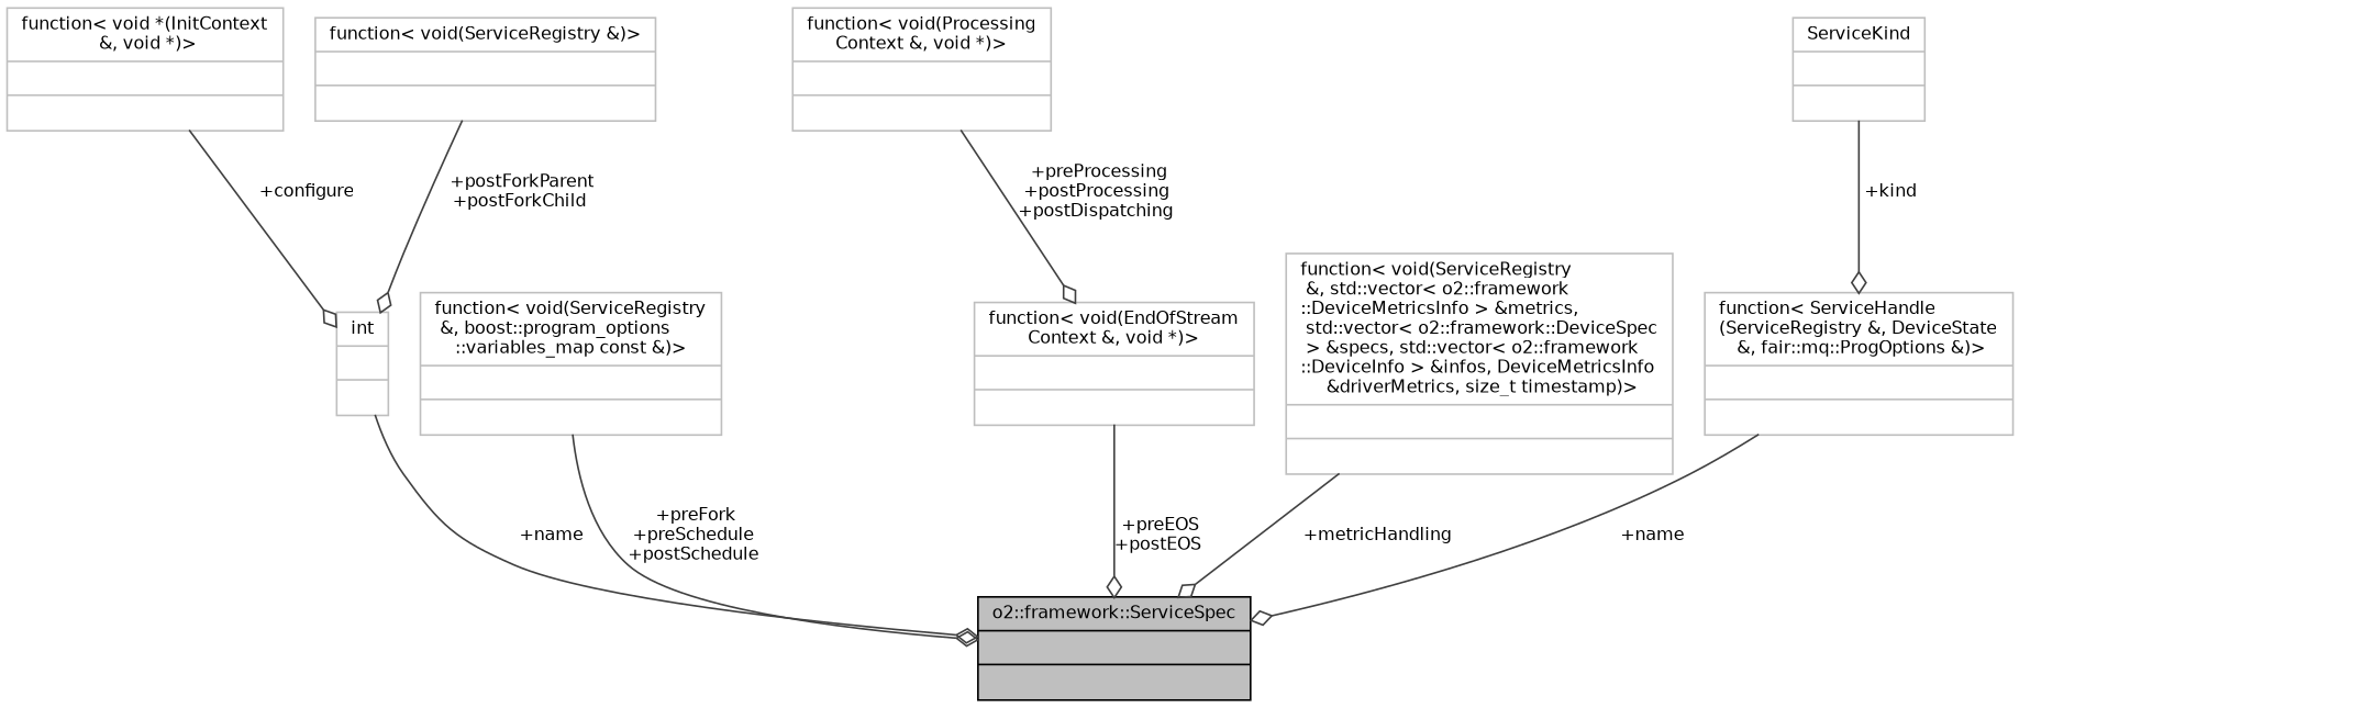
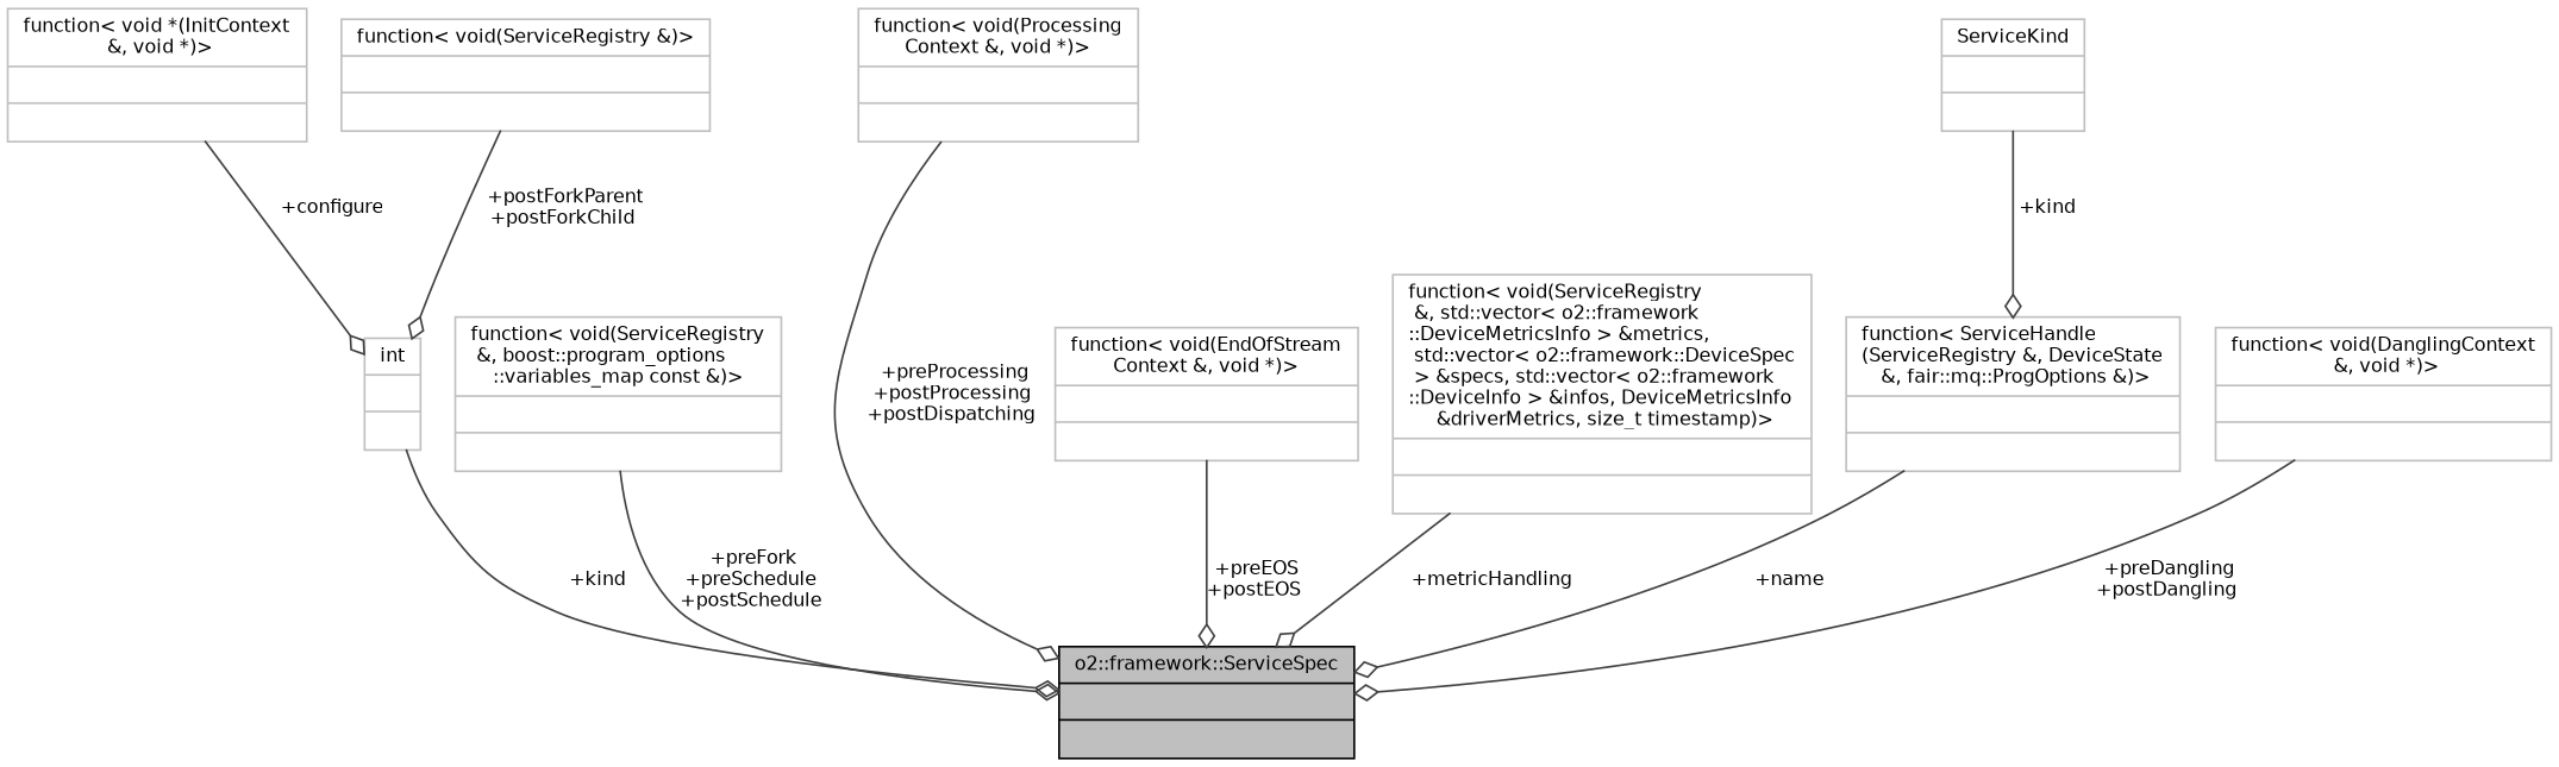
  digraph {
    node [color=grey75 fontname=Helvetica fontsize=10 shape=record]
    edge [arrowhead=odiamond color=grey25 fontname=Helvetica fontsize=10 labelfontname=Helvetica labelfontsize=10 style=solid]
    n1 [color=black fillcolor=grey75 fontcolor=black height=0.2 label="{o2::framework::ServiceSpec\n||}" style=filled width=0.4]
    n2 [height=0.2 label="{function\< void *(InitContext\l &, void *)\>\n||}" width=0.4]
    n3 [height=0.2 label="{int\n||}" width=0.4]
    n4 [height=0.2 label="{function\< void(ServiceRegistry\l &, boost::program_options\l::variables_map const &)\>\n||}" width=0.4]
    n5 [height=0.2 label="{function\< void(Processing\lContext &, void *)\>\n||}" width=0.4]
    n6 [height=0.2 label="{function\< void(ServiceRegistry\l &, std::vector\< o2::framework\l::DeviceMetricsInfo \> &metrics,\l std::vector\< o2::framework::DeviceSpec\l \> &specs, std::vector\< o2::framework\l::DeviceInfo \> &infos, DeviceMetricsInfo\l &driverMetrics, size_t timestamp)\>\n||}" width=0.4]
    n7 [height=0.2 label="{function\< void(ServiceRegistry &)\>\n||}" width=0.4]
    n8 [height=0.2 label="{function\< ServiceHandle\l(ServiceRegistry &, DeviceState\l &, fair::mq::ProgOptions &)\>\n||}" width=0.4]
    n9 [height=0.2 label="{ServiceKind\n||}" width=0.4]
    n10 [height=0.2 label="{function\< void(EndOfStream\lContext &, void *)\>\n||}" width=0.4]
+   n11 [height=0.2 label="{function\< void(DanglingContext\l &, void *)\>\n||}" width=0.4]
    n2 -> n3 [label=" +configure"]
-   n3 -> n1 [label=" +name"]
+   n3 -> n1 [label=" +kind"]
    n4 -> n1 [label=" +preFork\n+preSchedule\n+postSchedule"]
-   n5 -> n10 [label=" +preProcessing\n+postProcessing\n+postDispatching"]
+   n5 -> n1 [label=" +preProcessing\n+postProcessing\n+postDispatching"]
    n6 -> n1 [label=" +metricHandling"]
    n7 -> n3 [label=" +postForkParent\n+postForkChild"]
    n8 -> n1 [label=" +name"]
    n9 -> n8 [label=" +kind"]
    n10 -> n1 [label=" +preEOS\n+postEOS"]
+   n11 -> n1 [label=" +preDangling\n+postDangling"]
  }
